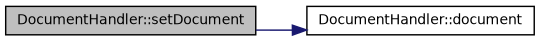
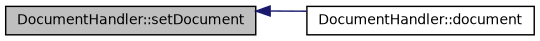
  digraph {
    rankdir=LR
    node [color=black fontname=Helvetica fontsize=10 shape=record style=filled]
    n1 [fillcolor=grey75 fontcolor=black height=0.2 label="DocumentHandler::setDocument" width=0.4]
    n2 [fillcolor=white height=0.2 label="DocumentHandler::document" width=0.4]
-   n1 -> n2 [color=midnightblue fontname=Helvetica fontsize=10 labelfontname=Helvetica labelfontsize=10 style=solid]
+   n2 -> n1 [color=midnightblue fontname=Helvetica fontsize=10 labelfontname=Helvetica labelfontsize=10 style=solid]
  }
